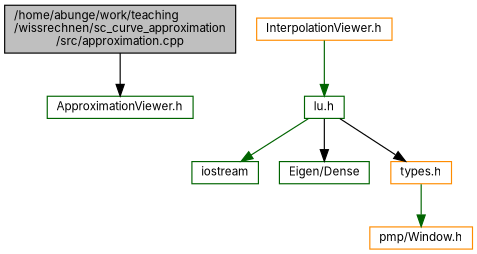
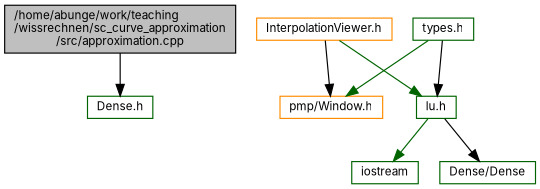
  digraph {
    fontname=Inter
    node [color=darkgreen fillcolor=white fontname=Inter fontsize=10 shape=record style=filled]
    edge [color=black fontname=Inter fontsize=10 labelfontname=Helvetica labelfontsize=10 style=solid]
    n1 [color=black fillcolor=grey75 fontcolor=black height=0.2 label="/home/abunge/work/teaching\l/wissrechnen/sc_curve_approximation\l/src/approximation.cpp" width=0.4]
-   n2 [height=0.2 label="ApproximationViewer.h" width=0.4]
+   n2 [height=0.2 label="Dense.h" width=0.4]
    n3 [color=darkorange height=0.2 label="InterpolationViewer.h" width=0.4]
    n4 [color=darkorange height=0.2 label="pmp/Window.h" width=0.4]
    n5 [height=0.2 label="lu.h" width=0.4]
    n6 [height=0.2 label=iostream width=0.4]
-   n7 [height=0.2 label="Eigen/Dense" width=0.4]
-   n8 [color=darkorange height=0.2 label="types.h" width=0.4]
+   n7 [height=0.2 label="Dense/Dense" width=0.4]
+   n8 [height=0.2 label="types.h" width=0.4]
    n1 -> n2
+   n3 -> n4
    n3 -> n5 [color=darkgreen]
    n5 -> n6 [color=darkgreen]
    n5 -> n7
-   n5 -> n8
+   n8 -> n5
    n8 -> n4 [color=darkgreen]
  }
